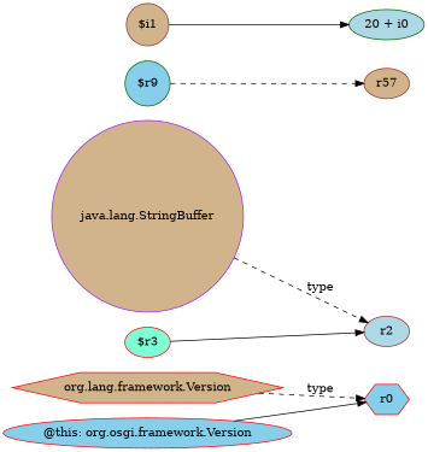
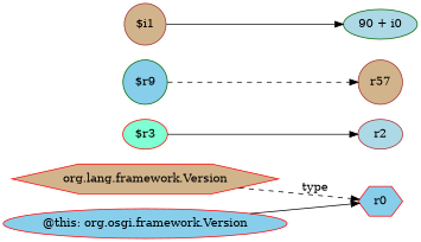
  digraph {
    rankdir=LR
    node [color=red fillcolor=tan shape=ellipse style=filled]
    edge [style=dashed]
    n1 [label="org.lang.framework.Version" shape=hexagon]
    n2 [fillcolor=skyblue label=r0 shape=hexagon]
-   n3 [color=purple label="java.lang.StringBuffer" shape=circle]
    n4 [color=brown fillcolor=lightblue label=r2]
    n5 [fillcolor=aquamarine label="$r3"]
    n6 [fillcolor=skyblue label="@this: org.osgi.framework.Version"]
    n7 [color=darkgreen fillcolor=skyblue label="$r9" shape=circle]
-   n8 [color=brown label=r57]
-   n9 [color=darkgreen fillcolor=lightblue label="20 + i0"]
+   n8 [color=brown label=r57 shape=circle]
+   n9 [color=darkgreen fillcolor=lightblue label="90 + i0"]
    n10 [color=brown label="$i1" shape=circle]
    n1 -> n2 [label=type]
-   n3 -> n4 [label=type]
    n5 -> n4 [style=solid]
    n6 -> n2 [style=solid]
    n7 -> n8
    n10 -> n9 [style=solid]
  }
